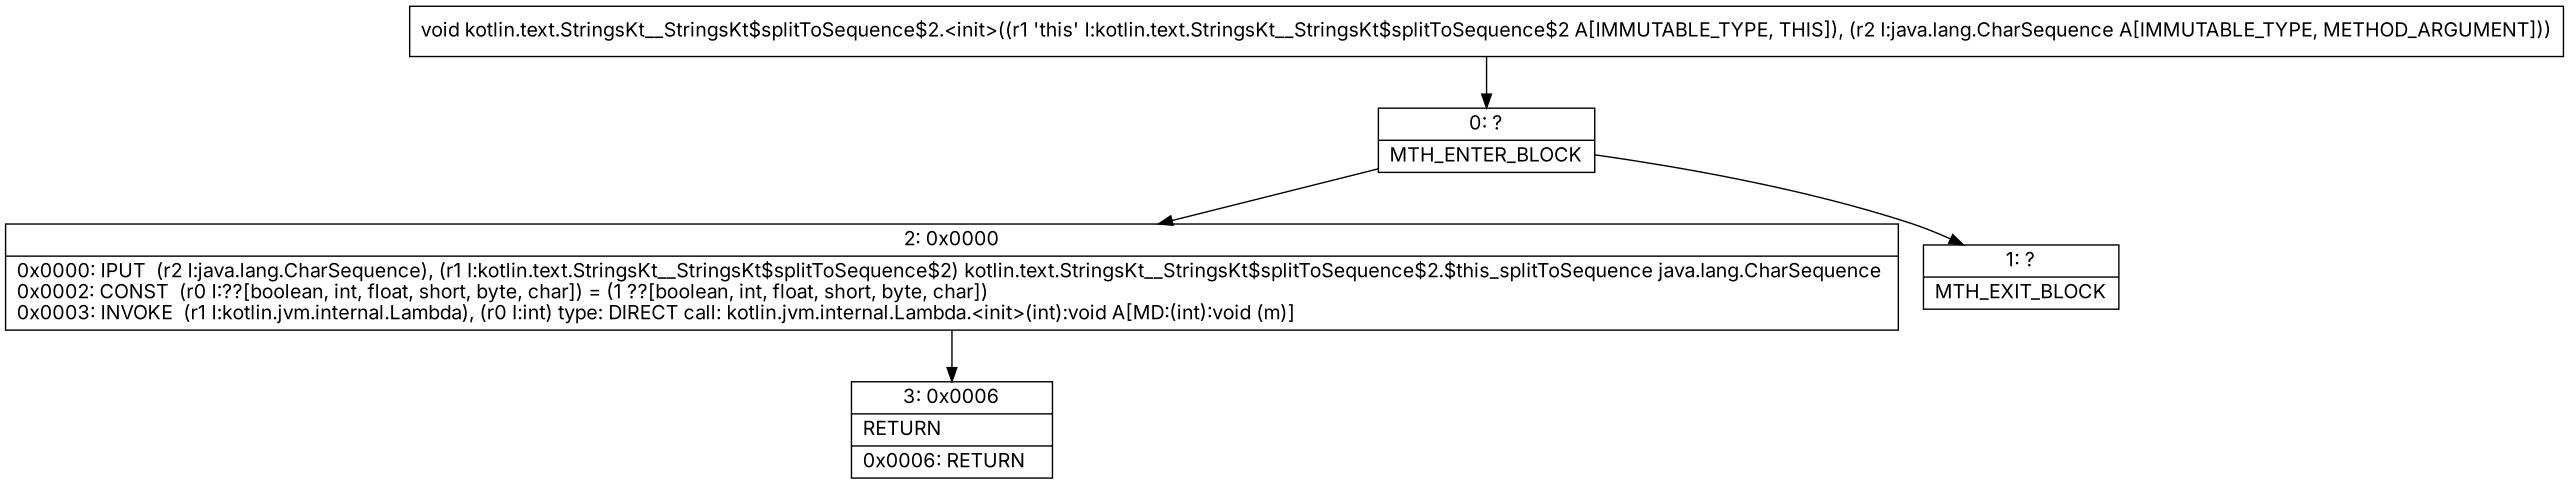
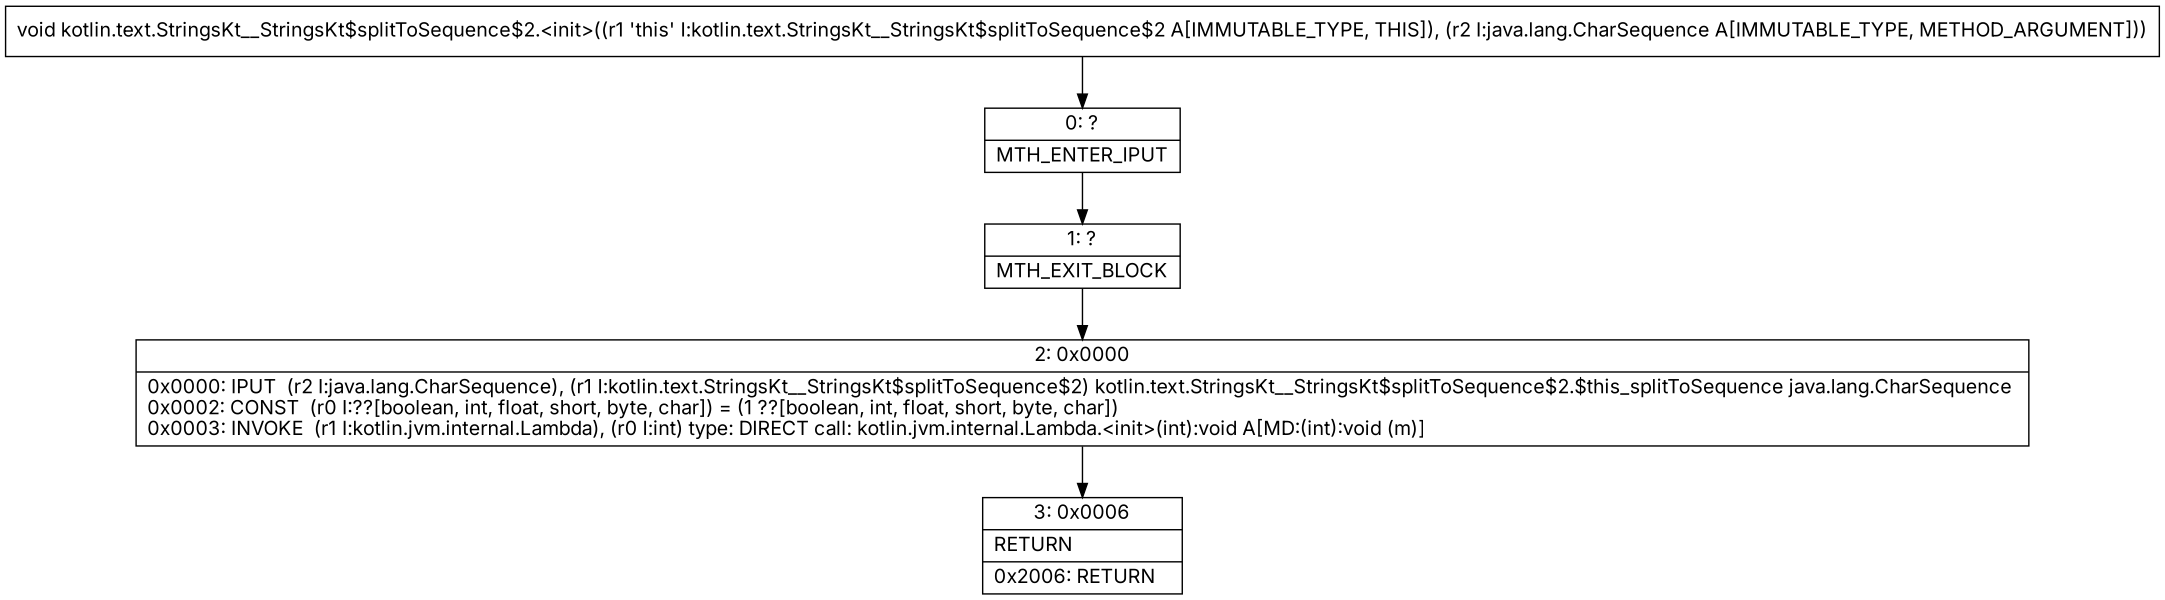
  digraph {
    fontname=Inter
    node [fontname=Inter shape=record]
    edge [fontname=Inter]
-   n1 [label="{0\:\ ?|MTH_ENTER_BLOCK\l}"]
+   n1 [label="{0\:\ ?|MTH_ENTER_IPUT\l}"]
    n2 [label="{2\:\ 0x0000|0x0000: IPUT  (r2 I:java.lang.CharSequence), (r1 I:kotlin.text.StringsKt__StringsKt$splitToSequence$2) kotlin.text.StringsKt__StringsKt$splitToSequence$2.$this_splitToSequence java.lang.CharSequence \l0x0002: CONST  (r0 I:??[boolean, int, float, short, byte, char]) = (1 ??[boolean, int, float, short, byte, char]) \l0x0003: INVOKE  (r1 I:kotlin.jvm.internal.Lambda), (r0 I:int) type: DIRECT call: kotlin.jvm.internal.Lambda.\<init\>(int):void A[MD:(int):void (m)]\l}"]
    n3 [label="{1\:\ ?|MTH_EXIT_BLOCK\l}"]
-   n4 [label="{3\:\ 0x0006|RETURN\l|0x0006: RETURN   \l}"]
+   n4 [label="{3\:\ 0x0006|RETURN\l|0x2006: RETURN   \l}"]
    n5 [label="{void kotlin.text.StringsKt__StringsKt$splitToSequence$2.\<init\>((r1 'this' I:kotlin.text.StringsKt__StringsKt$splitToSequence$2 A[IMMUTABLE_TYPE, THIS]), (r2 I:java.lang.CharSequence A[IMMUTABLE_TYPE, METHOD_ARGUMENT])) }"]
-   n1 -> n2
+   n3 -> n2
    n1 -> n3
    n2 -> n4
    n5 -> n1
  }
